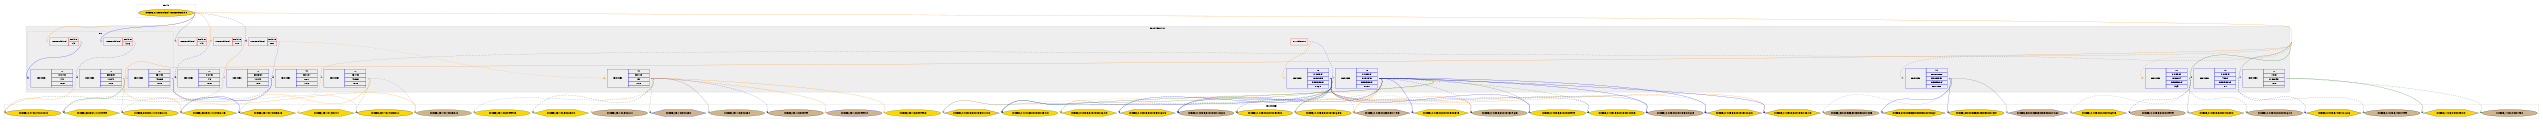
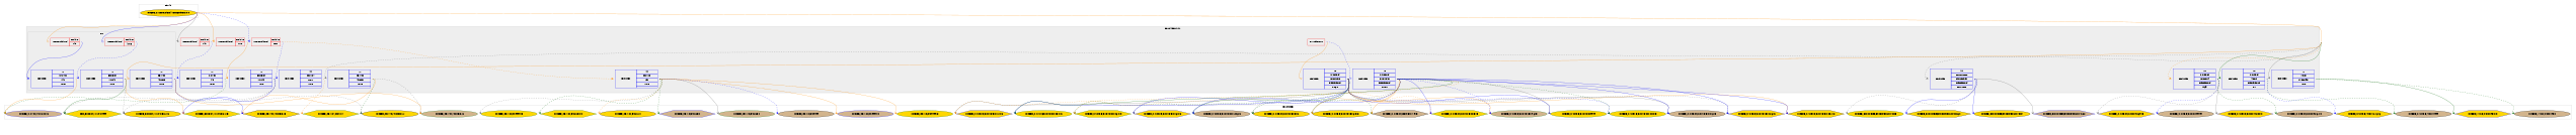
  digraph {
    compound=true
    concentrate=true
    fontname=Helvetica
    fontsize=10
    newrank=true
    rankdir=TB
    ranksep=1.5
    node [color=blue fillcolor=gold fontname=Helvetica fontsize=10 shape=ellipse style=filled]
    edge [arrowhead=vee color=blue headport=w style=solid tailport=e weight=100]
    n1 [color=black label="portage://sys-apps/the_silver_searcher-2.0.0" width=4]
    n2 [label=<<TABLE BORDER="0" CELLBORDER="1" CELLSPACING="0" CELLPADDING="4" WIDTH="220"><TR><TD ROWSPAN="6" CELLPADDING="30">pack_dep</TD></TR><TR><TD WIDTH="110">no</TD></TR><TR><TD>sys-devel</TD></TR><TR><TD>automake</TD></TR><TR><TD>greaterequal</TD></TR><TR><TD>1.16.1</TD></TR></TABLE>> shape=none fillcolor="" style=""]
    n3 [label=<<TABLE BORDER="0" CELLBORDER="1" CELLSPACING="0" CELLPADDING="4" WIDTH="220"><TR><TD ROWSPAN="6" CELLPADDING="30">pack_dep</TD></TR><TR><TD WIDTH="110">no</TD></TR><TR><TD>sys-devel</TD></TR><TR><TD>automake</TD></TR><TR><TD>greaterequal</TD></TR><TR><TD>1.15.1</TD></TR></TABLE>> shape=none fillcolor="" style=""]
    n4 [color=red label=<<TABLE BORDER="0" CELLBORDER="1" CELLSPACING="0" CELLPADDING="4"><TR><TD CELLPADDING="10">any_of_group</TD></TR></TABLE>> shape=none fillcolor="" style=""]
    n5 [label=<<TABLE BORDER="0" CELLBORDER="1" CELLSPACING="0" CELLPADDING="4" WIDTH="220"><TR><TD ROWSPAN="6" CELLPADDING="30">pack_dep</TD></TR><TR><TD WIDTH="110">no</TD></TR><TR><TD>app-arch</TD></TR><TR><TD>xz-utils</TD></TR><TR><TD>none</TD></TR><TR><TD></TD></TR></TABLE>> shape=none fillcolor="" style=""]
    n6 [color=red label=<<TABLE BORDER="0" CELLBORDER="1" CELLSPACING="0" CELLPADDING="4"><TR><TD ROWSPAN="3" CELLPADDING="10">use_conditional</TD></TR><TR><TD>positive</TD></TR><TR><TD>lzma</TD></TR></TABLE>> shape=none fillcolor="" style=""]
    n7 [label=<<TABLE BORDER="0" CELLBORDER="1" CELLSPACING="0" CELLPADDING="4" WIDTH="220"><TR><TD ROWSPAN="6" CELLPADDING="30">pack_dep</TD></TR><TR><TD WIDTH="110">no</TD></TR><TR><TD>dev-util</TD></TR><TR><TD>cram</TD></TR><TR><TD>none</TD></TR><TR><TD></TD></TR></TABLE>> shape=none fillcolor="" style=""]
    n8 [label=<<TABLE BORDER="0" CELLBORDER="1" CELLSPACING="0" CELLPADDING="4" WIDTH="220"><TR><TD ROWSPAN="6" CELLPADDING="30">pack_dep</TD></TR><TR><TD WIDTH="110">no</TD></TR><TR><TD>dev-vcs</TD></TR><TR><TD>git</TD></TR><TR><TD>none</TD></TR><TR><TD></TD></TR></TABLE>> shape=none fillcolor="" style=""]
    n9 [color=red label=<<TABLE BORDER="0" CELLBORDER="1" CELLSPACING="0" CELLPADDING="4"><TR><TD ROWSPAN="3" CELLPADDING="10">use_conditional</TD></TR><TR><TD>positive</TD></TR><TR><TD>test</TD></TR></TABLE>> shape=none fillcolor="" style=""]
    n10 [label=<<TABLE BORDER="0" CELLBORDER="1" CELLSPACING="0" CELLPADDING="4" WIDTH="220"><TR><TD ROWSPAN="6" CELLPADDING="30">pack_dep</TD></TR><TR><TD WIDTH="110">no</TD></TR><TR><TD>sys-libs</TD></TR><TR><TD>zlib</TD></TR><TR><TD>none</TD></TR><TR><TD></TD></TR></TABLE>> shape=none fillcolor="" style=""]
    n11 [color=red label=<<TABLE BORDER="0" CELLBORDER="1" CELLSPACING="0" CELLPADDING="4"><TR><TD ROWSPAN="3" CELLPADDING="10">use_conditional</TD></TR><TR><TD>positive</TD></TR><TR><TD>zlib</TD></TR></TABLE>> shape=none fillcolor="" style=""]
    n12 [label=<<TABLE BORDER="0" CELLBORDER="1" CELLSPACING="0" CELLPADDING="4" WIDTH="220"><TR><TD ROWSPAN="6" CELLPADDING="30">pack_dep</TD></TR><TR><TD WIDTH="110">no</TD></TR><TR><TD>app-portage</TD></TR><TR><TD>elt-patches</TD></TR><TR><TD>greaterequal</TD></TR><TR><TD>20170815</TD></TR></TABLE>> shape=none fillcolor="" style=""]
    n13 [label=<<TABLE BORDER="0" CELLBORDER="1" CELLSPACING="0" CELLPADDING="4" WIDTH="220"><TR><TD ROWSPAN="6" CELLPADDING="30">pack_dep</TD></TR><TR><TD WIDTH="110">no</TD></TR><TR><TD>dev-libs</TD></TR><TR><TD>libpcre</TD></TR><TR><TD>none</TD></TR><TR><TD></TD></TR></TABLE>> shape=none fillcolor="" style=""]
    n14 [label=<<TABLE BORDER="0" CELLBORDER="1" CELLSPACING="0" CELLPADDING="4" WIDTH="220"><TR><TD ROWSPAN="6" CELLPADDING="30">pack_dep</TD></TR><TR><TD WIDTH="110">no</TD></TR><TR><TD>sys-devel</TD></TR><TR><TD>autoconf</TD></TR><TR><TD>greaterequal</TD></TR><TR><TD>2.69</TD></TR></TABLE>> shape=none fillcolor="" style=""]
    n15 [label=<<TABLE BORDER="0" CELLBORDER="1" CELLSPACING="0" CELLPADDING="4" WIDTH="220"><TR><TD ROWSPAN="6" CELLPADDING="30">pack_dep</TD></TR><TR><TD WIDTH="110">no</TD></TR><TR><TD>sys-devel</TD></TR><TR><TD>libtool</TD></TR><TR><TD>greaterequal</TD></TR><TR><TD>2.4</TD></TR></TABLE>> shape=none fillcolor="" style=""]
    n16 [label=<<TABLE BORDER="0" CELLBORDER="1" CELLSPACING="0" CELLPADDING="4" WIDTH="220"><TR><TD ROWSPAN="6" CELLPADDING="30">pack_dep</TD></TR><TR><TD WIDTH="110">no</TD></TR><TR><TD>virtual</TD></TR><TR><TD>pkgconfig</TD></TR><TR><TD>none</TD></TR><TR><TD></TD></TR></TABLE>> shape=none fillcolor="" style=""]
    n17 [label=<<TABLE BORDER="0" CELLBORDER="1" CELLSPACING="0" CELLPADDING="4" WIDTH="220"><TR><TD ROWSPAN="6" CELLPADDING="30">pack_dep</TD></TR><TR><TD WIDTH="110">no</TD></TR><TR><TD>app-arch</TD></TR><TR><TD>xz-utils</TD></TR><TR><TD>none</TD></TR><TR><TD></TD></TR></TABLE>> shape=none fillcolor="" style=""]
    n18 [color=red label=<<TABLE BORDER="0" CELLBORDER="1" CELLSPACING="0" CELLPADDING="4"><TR><TD ROWSPAN="3" CELLPADDING="10">use_conditional</TD></TR><TR><TD>positive</TD></TR><TR><TD>lzma</TD></TR></TABLE>> shape=none fillcolor="" style=""]
    n19 [label=<<TABLE BORDER="0" CELLBORDER="1" CELLSPACING="0" CELLPADDING="4" WIDTH="220"><TR><TD ROWSPAN="6" CELLPADDING="30">pack_dep</TD></TR><TR><TD WIDTH="110">no</TD></TR><TR><TD>sys-libs</TD></TR><TR><TD>zlib</TD></TR><TR><TD>none</TD></TR><TR><TD></TD></TR></TABLE>> shape=none fillcolor="" style=""]
    n20 [color=red label=<<TABLE BORDER="0" CELLBORDER="1" CELLSPACING="0" CELLPADDING="4"><TR><TD ROWSPAN="3" CELLPADDING="10">use_conditional</TD></TR><TR><TD>positive</TD></TR><TR><TD>zlib</TD></TR></TABLE>> shape=none fillcolor="" style=""]
    n21 [label=<<TABLE BORDER="0" CELLBORDER="1" CELLSPACING="0" CELLPADDING="4" WIDTH="220"><TR><TD ROWSPAN="6" CELLPADDING="30">pack_dep</TD></TR><TR><TD WIDTH="110">no</TD></TR><TR><TD>dev-libs</TD></TR><TR><TD>libpcre</TD></TR><TR><TD>none</TD></TR><TR><TD></TD></TR></TABLE>> shape=none fillcolor="" style=""]
    n22 [color=darkgreen label="portage://sys-devel/automake-9999" width=4]
    n23 [color=darkgreen fillcolor=tan label="portage://sys-devel/automake-1.9.6-r5" width=4]
    n24 [color=darkgreen label="portage://sys-devel/automake-1.8.5-r5" shape=hexagon width=4]
    n25 [color=black fillcolor=tan label="portage://sys-devel/searcher-1.7.9-r3" shape=hexagon width=4]
    n26 [color=black label="portage://sys-devel/automake-1.6.3-r2" width=4]
    n27 [color=black label="portage://sys-devel/automake-1.5-r2" width=4]
    n28 [color=black fillcolor=tan label="portage://sys-devel/automake-1.4_p6-r2" width=4]
    n29 [label="portage://sys-devel/automake-1.16.1-r2" shape=hexagon width=4]
    n30 [color=darkgreen label="portage://sys-devel/automake-1.16.1-r1" shape=hexagon width=4]
    n31 [color=darkgreen label="portage://sys-none/automake-1.15.1-r2" width=4]
    n32 [label="portage://sys-devel/automake-1.14.1-r2" shape=hexagon width=4]
    n33 [color=black label="portage://sys-devel/automake-1.13.4-r2" shape=hexagon width=4]
    n34 [label="portage://sys-devel/automake-1.12.6-r2" shape=hexagon width=4]
    n35 [color=black fillcolor=tan label="portage://sys-devel/automake-1.11.6-r3" width=4]
    n36 [color=darkgreen label="portage://sys-devel/automake-1.10.3-r3" width=4]
-   n37 [color=darkgreen label="portage://app-arch/xz-utils-9999" shape=hexagon width=4]
+   n37 [color=darkgreen label="test://app-arch/xz-utils-9999" shape=hexagon width=4]
    n38 [color=darkgreen label="portage://app-arch/xz-utils-5.2.4-r3" shape=hexagon width=4]
    n39 [color=black label="portage://app-arch/xz-utils-5.2.4-r2" width=4]
    n40 [color=darkgreen label="portage://dev-util/cram-0.7" shape=hexagon width=4]
    n41 [color=darkgreen label="portage://dev-vcs/git-9999-r3" width=4]
    n42 [color=darkgreen label="portage://dev-vcs/git-9999-r2" width=4]
    n43 [fillcolor=tan label="portage://dev-vcs/git-9999-r1" width=4]
    n44 [color=black fillcolor=tan label="portage://dev-vcs/git-9999" width=4]
    n45 [color=darkgreen fillcolor=tan label="portage://dev-vcs/git-2.25.1" width=4]
    n46 [fillcolor=tan label="portage://dev-vcs/git-2.25.0" shape=hexagon width=4]
-   n47 [color=black fillcolor=tan label="portage://dev-vcs/git-2.24.1" width=4]
+   n47 [color=black label="portage://dev-vcs/git-2.24.1" width=4]
    n48 [color=darkgreen label="portage://dev-vcs/git-2.23.1-r1" shape=hexagon width=4]
-   n49 [label="portage://sys-libs/zlib-1.2.11-r2" width=4]
+   n49 [fillcolor=tan label="portage://sys-libs/zlib-1.2.11-r2" width=4]
    n50 [color=black label="portage://app-portage/elt-patches-20170826.1" shape=hexagon width=4]
-   n51 [color=darkgreen fillcolor=tan label="portage://app-portage/elt-patches-20170815" width=4]
+   n51 [color=darkgreen label="portage://app-portage/elt-patches-20170815" width=4]
    n52 [fillcolor=tan label="portage://app-portage/elt-patches-20170422" shape=hexagon width=4]
    n53 [color=black label="portage://app-portage/elt-patches-20170317" width=4]
    n54 [color=black label="portage://dev-libs/libpcre-8.44" width=4]
    n55 [color=black label="portage://dev-libs/libpcre-8.43" shape=hexagon width=4]
    n56 [color=darkgreen fillcolor=tan label="portage://dev-libs/libpcre-8.42" width=4]
    n57 [color=black fillcolor=tan label="portage://sys-devel/autoconf-9999" width=4]
    n58 [label="portage://sys-devel/autoconf-2.69-r5" shape=hexagon width=4]
    n59 [color=black fillcolor=tan label="portage://sys-devel/autoconf-2.64-r1" width=4]
    n60 [label="portage://sys-devel/autoconf-2.13-r1" shape=hexagon width=4]
    n61 [color=black fillcolor=tan label="portage://sys-devel/libtool-9999" width=4]
    n62 [color=black label="portage://sys-devel/libtool-2.4.6-r6" shape=hexagon width=4]
    n63 [color=black fillcolor=tan label="portage://virtual/pkgconfig-1" width=4]
    n64 [label="portage://virtual/pkgconfig-0-r1" shape=hexagon width=4]
    subgraph cluster_1 {
      color=gray
      label=<<i>dependencies</i>>
      subgraph cluster_2 {
        color=gray
        fillcolor="#eeeeee"
        label=<<i>compile</i>>
        style=filled
        subgraph sub_3 {
          color=gray
          fillcolor="#eeeeee"
          label=<<i>compile</i>>
          style=filled
          n4
          subgraph sub_4 {
            color=gray
            fillcolor="#eeeeee"
            label=<<i>compile</i>>
            style=filled
            n2
          }
          subgraph sub_5 {
            color=gray
            fillcolor="#eeeeee"
            label=<<i>compile</i>>
            style=filled
            n3
          }
        }
        subgraph sub_6 {
          color=gray
          fillcolor="#eeeeee"
          label=<<i>compile</i>>
          style=filled
          n6
          subgraph sub_7 {
            color=gray
            fillcolor="#eeeeee"
            label=<<i>compile</i>>
            style=filled
            n5
          }
        }
        subgraph sub_8 {
          color=gray
          fillcolor="#eeeeee"
          label=<<i>compile</i>>
          style=filled
          n9
          subgraph sub_9 {
            color=gray
            fillcolor="#eeeeee"
            label=<<i>compile</i>>
            style=filled
            n7
          }
          subgraph sub_10 {
            color=gray
            fillcolor="#eeeeee"
            label=<<i>compile</i>>
            style=filled
            n8
          }
        }
        subgraph sub_11 {
          color=gray
          fillcolor="#eeeeee"
          label=<<i>compile</i>>
          style=filled
          n11
          subgraph sub_12 {
            color=gray
            fillcolor="#eeeeee"
            label=<<i>compile</i>>
            style=filled
            n10
          }
        }
        subgraph sub_13 {
          color=gray
          fillcolor="#eeeeee"
          label=<<i>compile</i>>
          style=filled
          n12
        }
        subgraph sub_14 {
          color=gray
          fillcolor="#eeeeee"
          label=<<i>compile</i>>
          style=filled
          n13
        }
        subgraph sub_15 {
          color=gray
          fillcolor="#eeeeee"
          label=<<i>compile</i>>
          style=filled
          n14
        }
        subgraph sub_16 {
          color=gray
          fillcolor="#eeeeee"
          label=<<i>compile</i>>
          style=filled
          n15
        }
        subgraph sub_17 {
          color=gray
          fillcolor="#eeeeee"
          label=<<i>compile</i>>
          style=filled
          n16
        }
      }
      subgraph cluster_18 {
        color=gray
        fillcolor="#eeeeee"
        label=<<i>compile and run</i>>
        style=filled
      }
      subgraph cluster_19 {
        color=gray
        fillcolor="#eeeeee"
        label=<<i>run</i>>
        style=filled
        subgraph sub_20 {
          color=gray
          fillcolor="#eeeeee"
          label=<<i>run</i>>
          style=filled
          n18
          subgraph sub_21 {
            color=gray
            fillcolor="#eeeeee"
            label=<<i>run</i>>
            style=filled
            n17
          }
        }
        subgraph sub_22 {
          color=gray
          fillcolor="#eeeeee"
          label=<<i>run</i>>
          style=filled
          n20
          subgraph sub_23 {
            color=gray
            fillcolor="#eeeeee"
            label=<<i>run</i>>
            style=filled
            n19
          }
        }
        subgraph sub_24 {
          color=gray
          fillcolor="#eeeeee"
          label=<<i>run</i>>
          style=filled
          n21
        }
      }
    }
    subgraph cluster_25 {
      color=gray
      label=<<i>ebuild</i>>
      rank=same
      n1
    }
    subgraph cluster_26 {
      color=gray
      label=<<i>candidates</i>>
      rank=same
      subgraph sub_27 {
        color=black
        label=<<i>candidates</i>>
        nodesep=1
        rank=same
        n22
        n23
        n24
        n25
        n26
        n27
        n28
        n29
        n30
        n31
        n32
        n33
        n34
        n35
        n36
      }
      subgraph sub_28 {
        color=black
        label=<<i>candidates</i>>
        nodesep=1
        rank=same
        n22
        n23
        n24
        n25
        n26
        n27
        n28
        n29
        n30
        n31
        n32
        n33
        n34
        n35
        n36
      }
      subgraph sub_29 {
        color=black
        label=<<i>candidates</i>>
        nodesep=1
        rank=same
        n37
        n38
        n39
      }
      subgraph sub_30 {
        color=black
        label=<<i>candidates</i>>
        nodesep=1
        rank=same
        n40
      }
      subgraph sub_31 {
        color=black
        label=<<i>candidates</i>>
        nodesep=1
        rank=same
        n41
        n42
        n43
        n44
        n45
        n46
        n47
        n48
      }
      subgraph sub_32 {
        color=black
        label=<<i>candidates</i>>
        nodesep=1
        rank=same
        n49
      }
      subgraph sub_33 {
        color=black
        label=<<i>candidates</i>>
        nodesep=1
        rank=same
        n50
        n51
        n52
        n53
      }
      subgraph sub_34 {
        color=black
        label=<<i>candidates</i>>
        nodesep=1
        rank=same
        n54
        n55
        n56
      }
      subgraph sub_35 {
        color=black
        label=<<i>candidates</i>>
        nodesep=1
        rank=same
        n57
        n58
        n59
        n60
      }
      subgraph sub_36 {
        color=black
        label=<<i>candidates</i>>
        nodesep=1
        rank=same
        n61
        n62
      }
      subgraph sub_37 {
        color=black
        label=<<i>candidates</i>>
        nodesep=1
        rank=same
        n63
        n64
      }
      subgraph sub_38 {
        color=black
        label=<<i>candidates</i>>
        nodesep=1
        rank=same
        n37
        n38
        n39
      }
      subgraph sub_39 {
        color=black
        label=<<i>candidates</i>>
        nodesep=1
        rank=same
        n49
      }
      subgraph sub_40 {
        color=black
        label=<<i>candidates</i>>
        nodesep=1
        rank=same
        n54
        n55
        n56
      }
    }
    n1 -> n6 [color=darkorange weight=20]
    n1 -> n9 [style=dashed weight=20]
    n1 -> n11 [color=gray40 weight=20]
    n1 -> n12 [color=gray40 style=dashed weight=20]
    n1 -> n13 [color=gray40 style=dashed weight=20]
    n1 -> n14 [color=darkorange style=dashed weight=20]
    n1 -> n15 [color=darkgreen weight=20]
    n1 -> n16 [color=gray40 weight=20]
    n1 -> n18 [arrowhead=odot weight=20]
    n1 -> n20 [arrowhead=odot color=darkorange weight=20]
    n1 -> n21 [arrowhead=odot color=darkorange weight=20]
    n2 -> n22
    n2 -> n23 [color=darkorange]
    n2 -> n24 [color=darkorange style=dashed]
    n2 -> n25 [color=darkgreen style=dashed]
    n2 -> n26 [color=darkgreen]
    n2 -> n27 [color=gray40 style=dashed]
    n2 -> n28 [color=darkgreen]
    n2 -> n29
    n2 -> n30 [color=darkgreen style=dashed]
    n2 -> n31
    n2 -> n32 [color=gray40]
    n2 -> n33 [color=darkorange]
    n2 -> n34 [color=gray40 style=dashed]
    n2 -> n35 [color=gray40]
    n2 -> n36 [style=dashed]
    n3 -> n22 [color=gray40]
    n3 -> n23 [style=dashed]
    n3 -> n24
    n3 -> n25 [color=darkorange]
    n3 -> n26 [color=darkorange]
    n3 -> n27 [color=darkgreen style=dashed]
    n3 -> n28
    n3 -> n29 [color=gray40 style=dashed]
    n3 -> n30 [color=darkorange style=dashed]
    n3 -> n31 [color=darkgreen]
    n3 -> n32 [color=darkorange style=dashed]
    n3 -> n33
    n3 -> n34
    n3 -> n35
    n3 -> n36 [color=darkgreen style=dashed]
    n4 -> n2 [arrowhead=oinv color=darkorange weight=20]
    n4 -> n3 [arrowhead=oinv style=dashed weight=20]
    n5 -> n37 [color=gray40 style=dashed]
    n5 -> n38
    n5 -> n39 [color=gray40 style=dashed]
    n6 -> n5 [color=darkorange weight=20]
    n7 -> n40 [color=darkorange style=dashed]
    n8 -> n41 [color=gray40 style=dashed]
    n8 -> n42 [color=darkorange]
    n8 -> n43 [color=darkorange]
    n8 -> n44 [style=dashed]
    n8 -> n45 [color=gray40]
    n8 -> n46 [color=darkgreen style=dashed]
    n8 -> n47 [color=darkorange style=dashed]
    n8 -> n48 [color=darkgreen style=dashed]
    n9 -> n7 [style=dashed weight=20]
    n9 -> n8 [color=darkorange style=dashed weight=20]
    n10 -> n49 [color=darkgreen style=dashed]
    n11 -> n10 [style=dashed weight=20]
    n12 -> n50
    n12 -> n51 [color=gray40 style=dashed]
    n12 -> n52 [color=gray40]
    n12 -> n53
    n13 -> n54 [color=darkgreen style=dashed]
    n13 -> n55 [color=darkorange]
    n13 -> n56 [color=gray40 style=dashed]
    n14 -> n57 [style=dashed]
    n14 -> n58 [color=gray40 style=dashed]
    n14 -> n59 [color=darkgreen style=dashed]
    n14 -> n60 [color=gray40]
    n15 -> n61 [color=darkgreen style=dashed]
    n15 -> n62 [style=dashed]
    n16 -> n63 [color=darkgreen style=dashed]
    n16 -> n64 [color=darkgreen]
    n17 -> n37 [color=darkgreen]
    n17 -> n38 [color=darkorange]
    n17 -> n39 [color=gray40 style=dashed]
    n18 -> n17 [style=dashed weight=20]
    n19 -> n49 [color=darkorange]
    n20 -> n19 [weight=20]
    n21 -> n54 [color=gray40 style=dashed]
    n21 -> n55
    n21 -> n56 [color=darkorange]
  }
